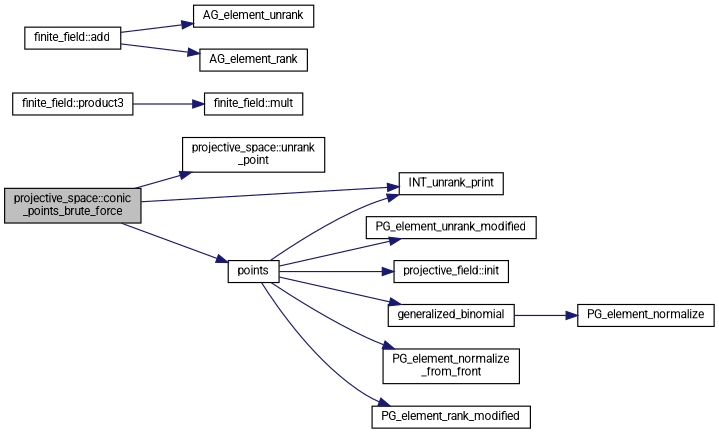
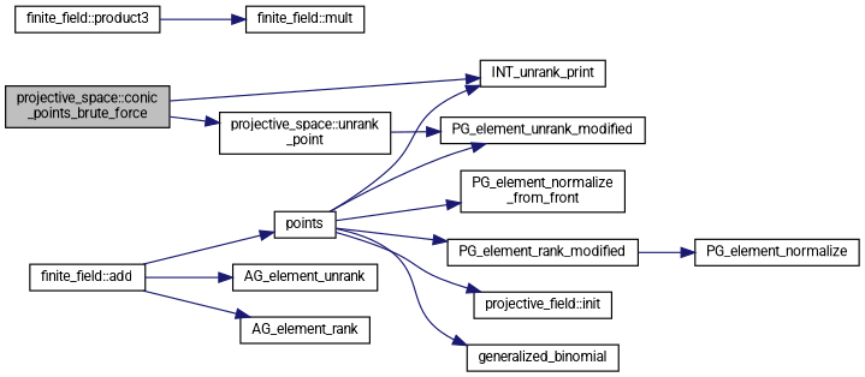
  digraph {
    fontname=Roboto
    rankdir=LR
    node [color=black fillcolor=white fontname=Roboto fontsize=10 shape=record style=filled]
    edge [color=midnightblue fontname=Roboto fontsize=10 labelfontname=Helvetica labelfontsize=10 style=solid]
    n1 [fillcolor=grey75 fontcolor=black height=0.2 label="projective_space::conic\l_points_brute_force" width=0.4]
    n2 [height=0.2 label="projective_space::unrank\l_point" width=0.4]
    n3 [height=0.2 label=INT_unrank_print width=0.4]
    n4 [height=0.2 label=points width=0.4]
    n5 [height=0.2 label=PG_element_unrank_modified width=0.4]
    n6 [height=0.2 label="projective_field::init" width=0.4]
    n7 [height=0.2 label=generalized_binomial width=0.4]
    n8 [height=0.2 label="PG_element_normalize\l_from_front" width=0.4]
    n9 [height=0.2 label=PG_element_rank_modified width=0.4]
    n10 [height=0.2 label="finite_field::product3" width=0.4]
    n11 [height=0.2 label="finite_field::mult" width=0.4]
    n12 [height=0.2 label="finite_field::add" width=0.4]
    n13 [height=0.2 label=AG_element_unrank width=0.4]
    n14 [height=0.2 label=AG_element_rank width=0.4]
    n15 [height=0.2 label=PG_element_normalize width=0.4]
    n1 -> n2
    n1 -> n3
-   n1 -> n4
+   n12 -> n4
+   n2 -> n5
    n4 -> n3
    n4 -> n5
    n4 -> n6
    n4 -> n7
    n4 -> n8
    n4 -> n9
-   n7 -> n15
+   n9 -> n15
    n10 -> n11
    n12 -> n13
    n12 -> n14
  }
